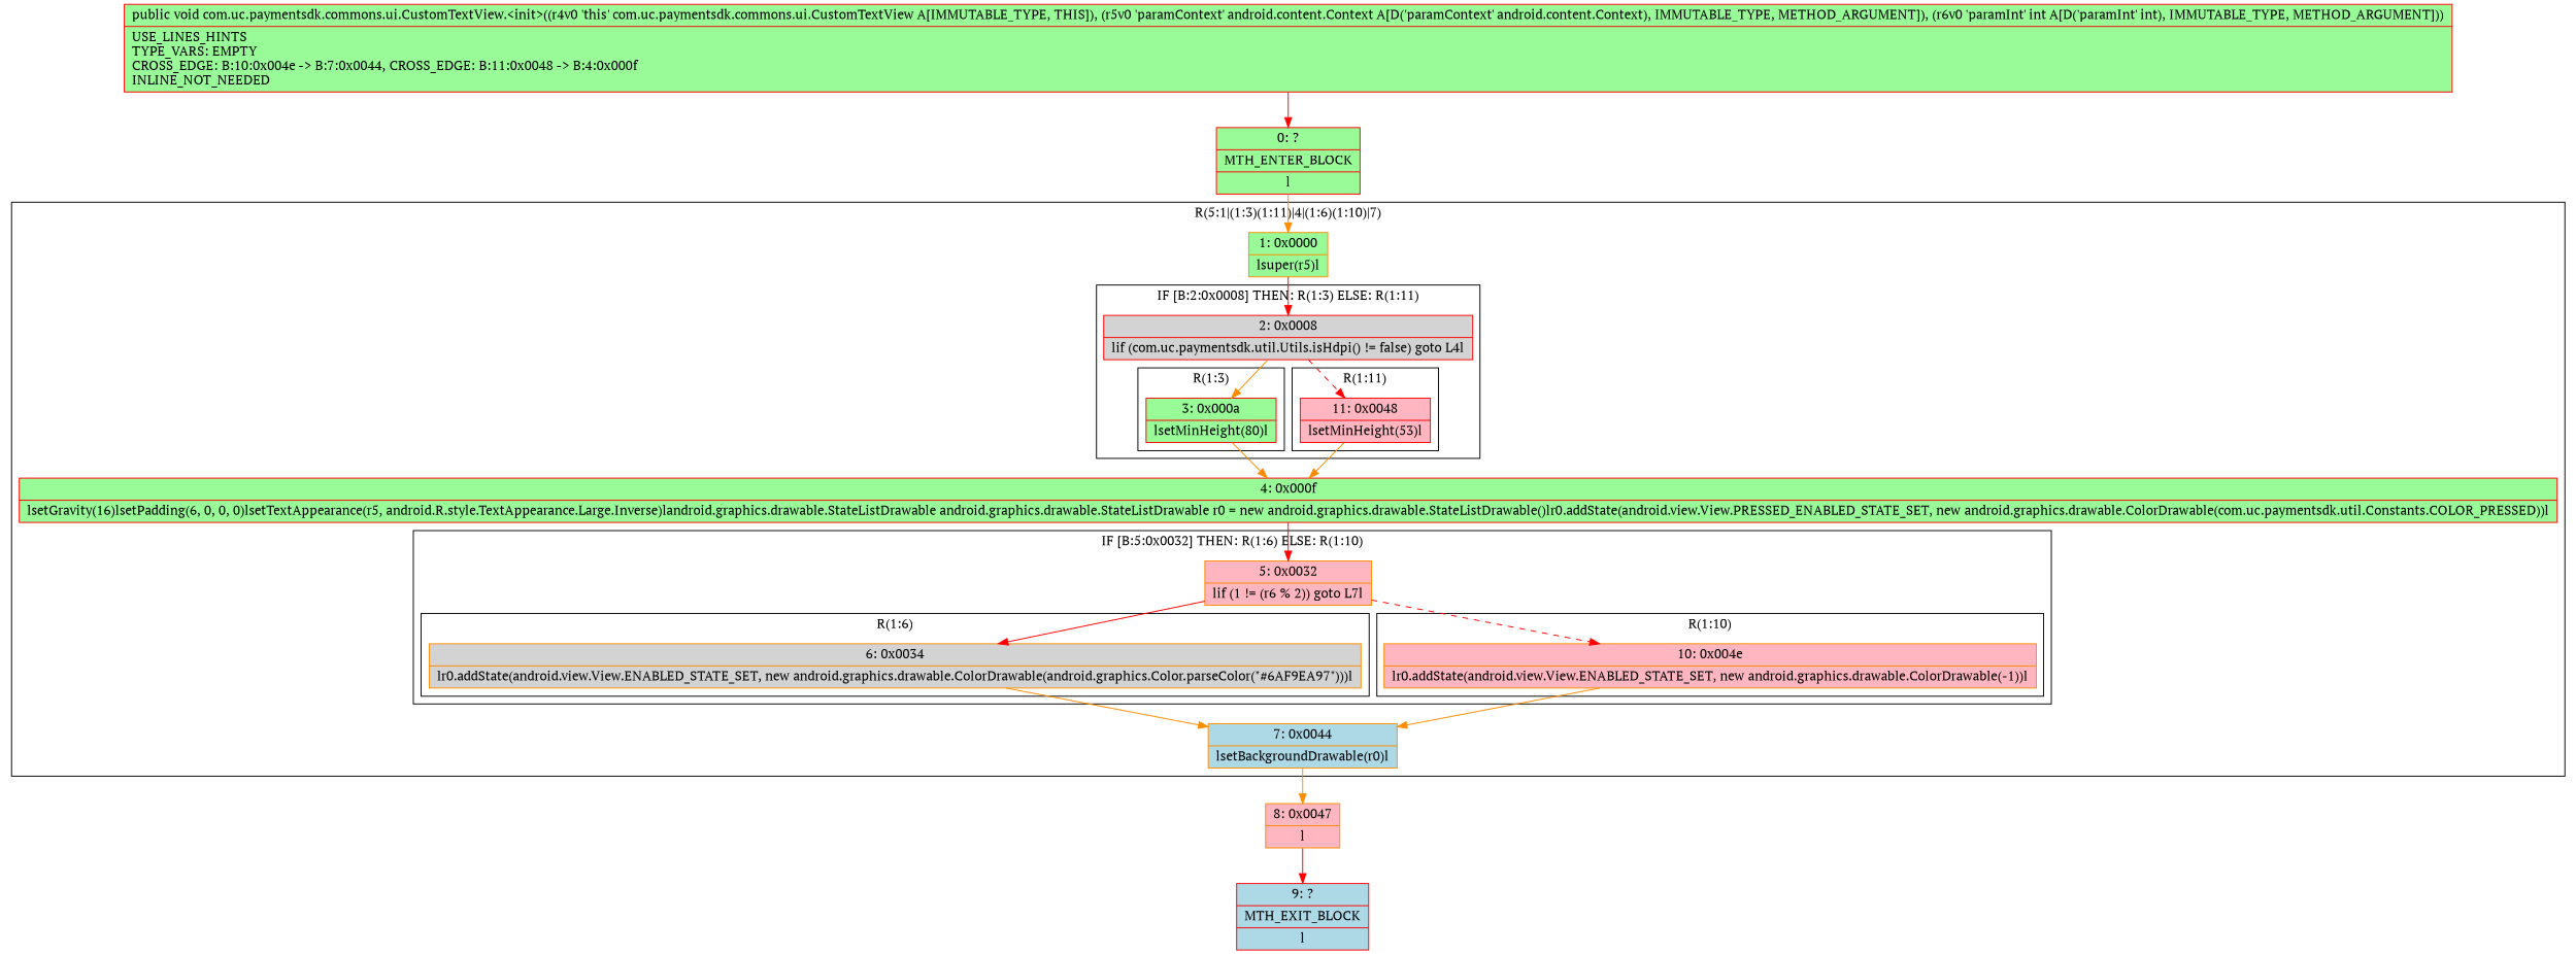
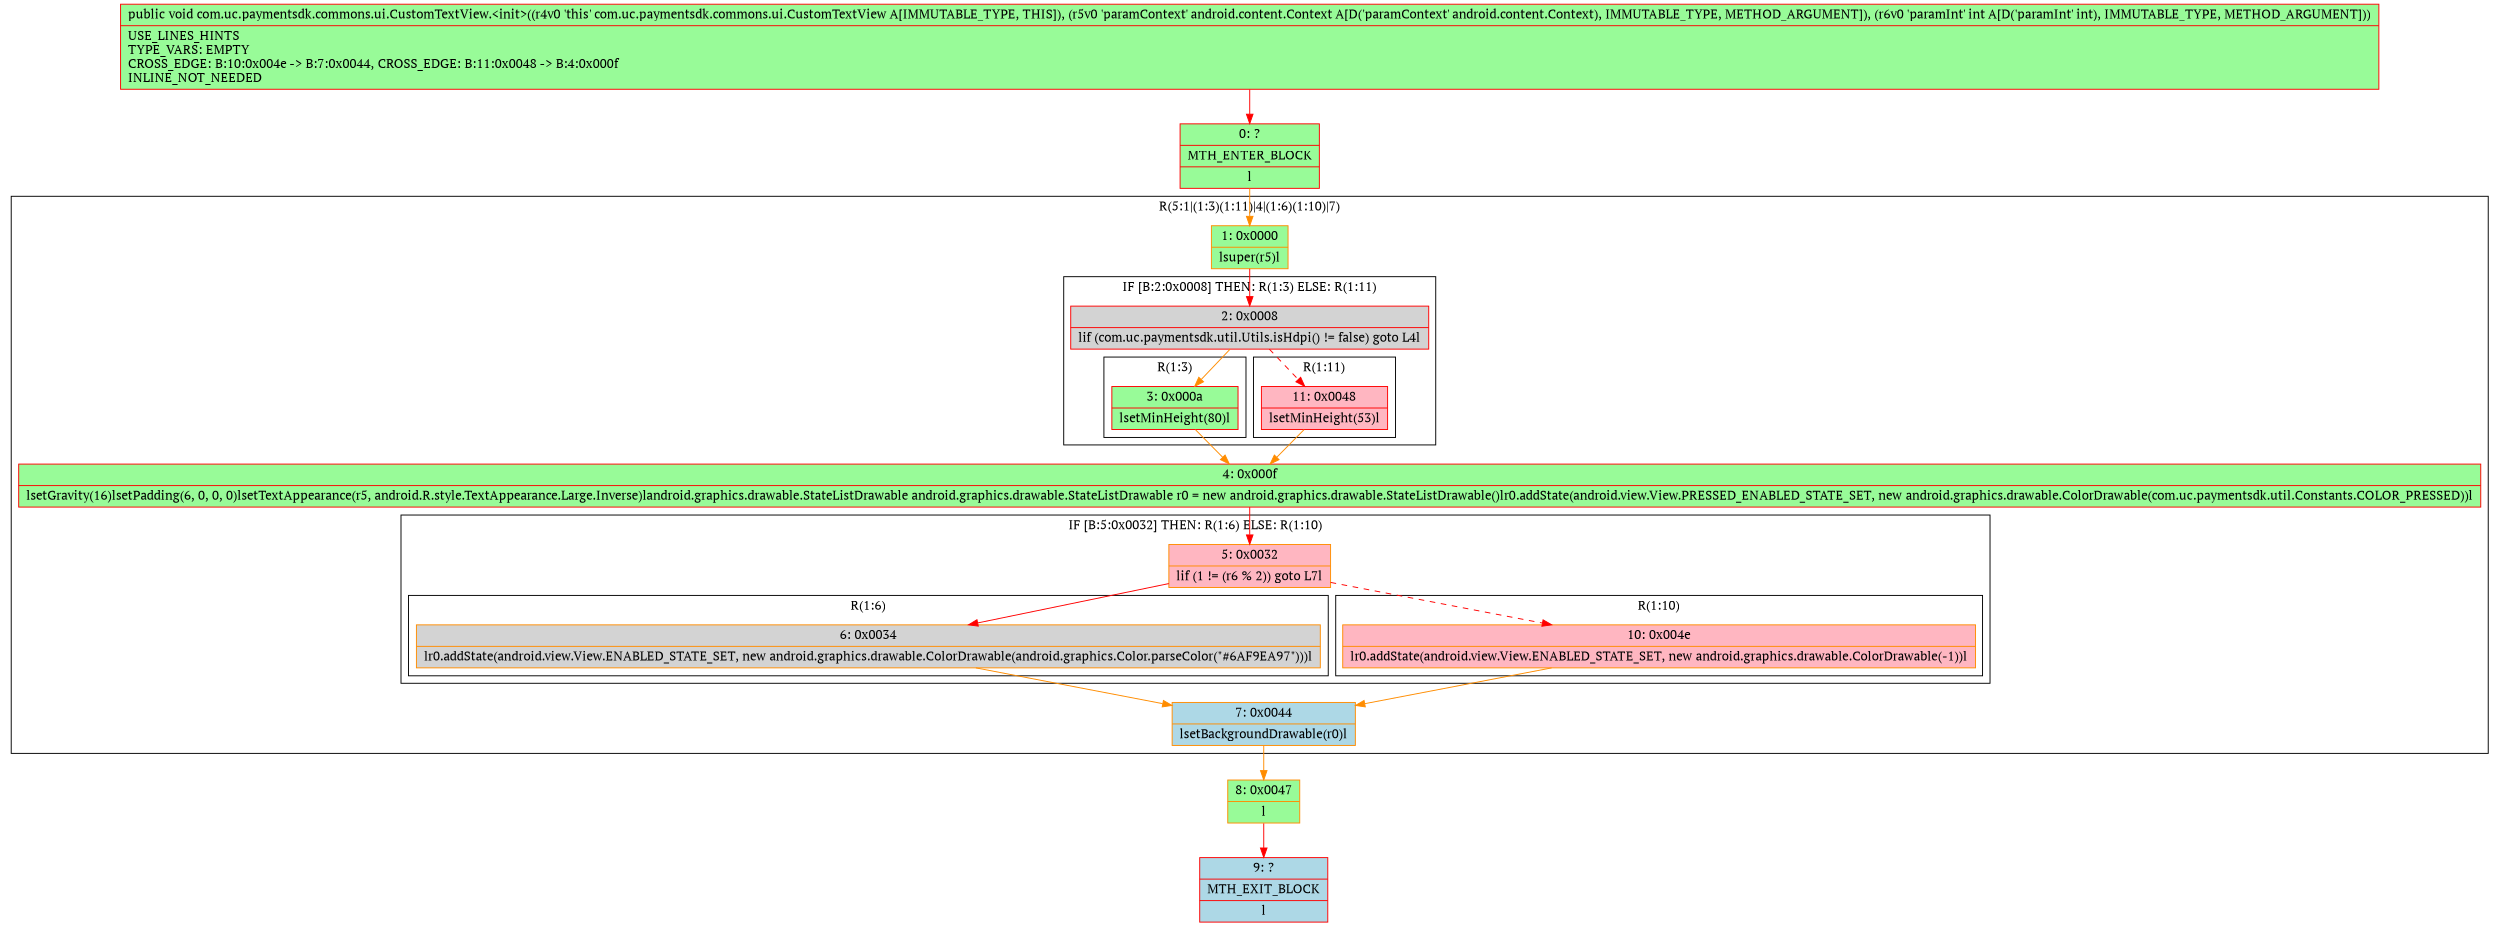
  digraph {
    fontname="PT Serif"
    node [color=red fillcolor=palegreen fontname="PT Serif" shape=record style=filled]
    edge [color=darkorange fontname="PT Serif"]
    n1 [label="{3\:\ 0x000a|lsetMinHeight(80)l}"]
    n2 [fillcolor=lightpink label="{11\:\ 0x0048|lsetMinHeight(53)l}"]
    n3 [fillcolor=lightgrey label="{2\:\ 0x0008|lif (com.uc.paymentsdk.util.Utils.isHdpi() != false) goto L4l}"]
    n4 [color=darkorange fillcolor=lightgrey label="{6\:\ 0x0034|lr0.addState(android.view.View.ENABLED_STATE_SET, new android.graphics.drawable.ColorDrawable(android.graphics.Color.parseColor(\"#6AF9EA97\")))l}"]
    n5 [color=darkorange fillcolor=lightpink label="{10\:\ 0x004e|lr0.addState(android.view.View.ENABLED_STATE_SET, new android.graphics.drawable.ColorDrawable(\-1))l}"]
    n6 [color=darkorange fillcolor=lightpink label="{5\:\ 0x0032|lif (1 != (r6 % 2)) goto L7l}"]
    n7 [color=darkorange label="{1\:\ 0x0000|lsuper(r5)l}"]
    n8 [label="{4\:\ 0x000f|lsetGravity(16)lsetPadding(6, 0, 0, 0)lsetTextAppearance(r5, android.R.style.TextAppearance.Large.Inverse)landroid.graphics.drawable.StateListDrawable android.graphics.drawable.StateListDrawable r0 = new android.graphics.drawable.StateListDrawable()lr0.addState(android.view.View.PRESSED_ENABLED_STATE_SET, new android.graphics.drawable.ColorDrawable(com.uc.paymentsdk.util.Constants.COLOR_PRESSED))l}"]
    n9 [color=darkorange fillcolor=lightblue label="{7\:\ 0x0044|lsetBackgroundDrawable(r0)l}"]
-   n10 [color=darkorange fillcolor=lightpink label="{8\:\ 0x0047|l}"]
+   n10 [color=darkorange label="{8\:\ 0x0047|l}"]
    n11 [fillcolor=lightblue label="{9\:\ ?|MTH_EXIT_BLOCK\l|l}"]
    n12 [label="{0\:\ ?|MTH_ENTER_BLOCK\l|l}"]
    n13 [label="{public void com.uc.paymentsdk.commons.ui.CustomTextView.\<init\>((r4v0 'this' com.uc.paymentsdk.commons.ui.CustomTextView A[IMMUTABLE_TYPE, THIS]), (r5v0 'paramContext' android.content.Context A[D('paramContext' android.content.Context), IMMUTABLE_TYPE, METHOD_ARGUMENT]), (r6v0 'paramInt' int A[D('paramInt' int), IMMUTABLE_TYPE, METHOD_ARGUMENT]))  | USE_LINES_HINTS\lTYPE_VARS: EMPTY\lCROSS_EDGE: B:10:0x004e \-\> B:7:0x0044, CROSS_EDGE: B:11:0x0048 \-\> B:4:0x000f\lINLINE_NOT_NEEDED\l}"]
    subgraph cluster_1 {
      label="R(5:1|(1:3)(1:11)|4|(1:6)(1:10)|7)"
      n7
      n8
      n9
      subgraph cluster_2 {
        label="IF [B:2:0x0008] THEN: R(1:3) ELSE: R(1:11)"
        n3
        subgraph cluster_3 {
          label="R(1:3)"
          n1
        }
        subgraph cluster_4 {
          label="R(1:11)"
          n2
        }
      }
      subgraph cluster_5 {
        label="IF [B:5:0x0032] THEN: R(1:6) ELSE: R(1:10)"
        n6
        subgraph cluster_6 {
          label="R(1:6)"
          n4
        }
        subgraph cluster_7 {
          label="R(1:10)"
          n5
        }
      }
    }
    n1 -> n8
    n2 -> n8
    n3 -> n1
    n3 -> n2 [color=red style=dashed]
    n4 -> n9
    n5 -> n9
    n6 -> n4 [color=red]
    n6 -> n5 [color=red style=dashed]
    n7 -> n3 [color=red]
    n8 -> n6 [color=red]
    n9 -> n10
    n10 -> n11 [color=red]
    n12 -> n7
    n13 -> n12 [color=red]
  }
